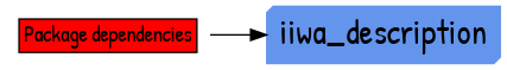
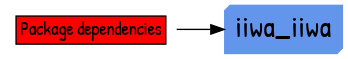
  digraph {
    nodesep=0.1
    rankdir=LR
    fontname="Patrick Hand"
    node [fontname="Patrick Hand"]
-   iiwa_description [color="#6495ED" fontsize=22 shape=box3d style=filled]
+   iiwa_description [color="#6495ED" fontsize=22 shape=box3d style=filled label=iiwa_iiwa]
    n2 [label=<<table BGCOLOR="#FFFFFF" BORDER="0" CELLBORDER="1" CELLSPACING="0">   <tr>     <td ALIGN="CENTER" BGCOLOR="#FF0000" COLSPAN="1">Package dependencies</td>   </tr> </table> > shape=plaintext]
    n2 -> iiwa_description [fontname="Patrick Hand"]
  }
